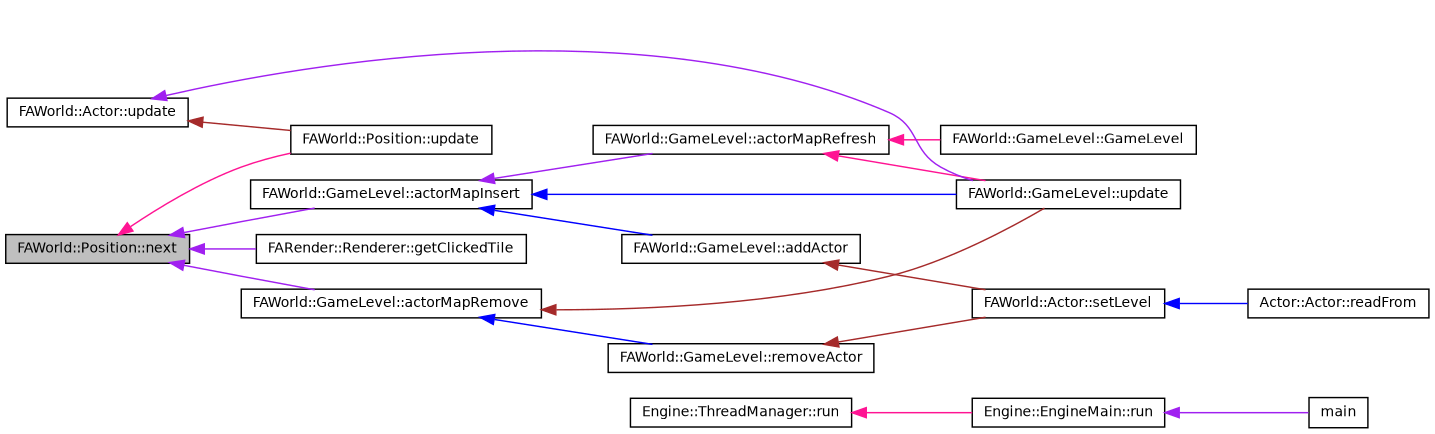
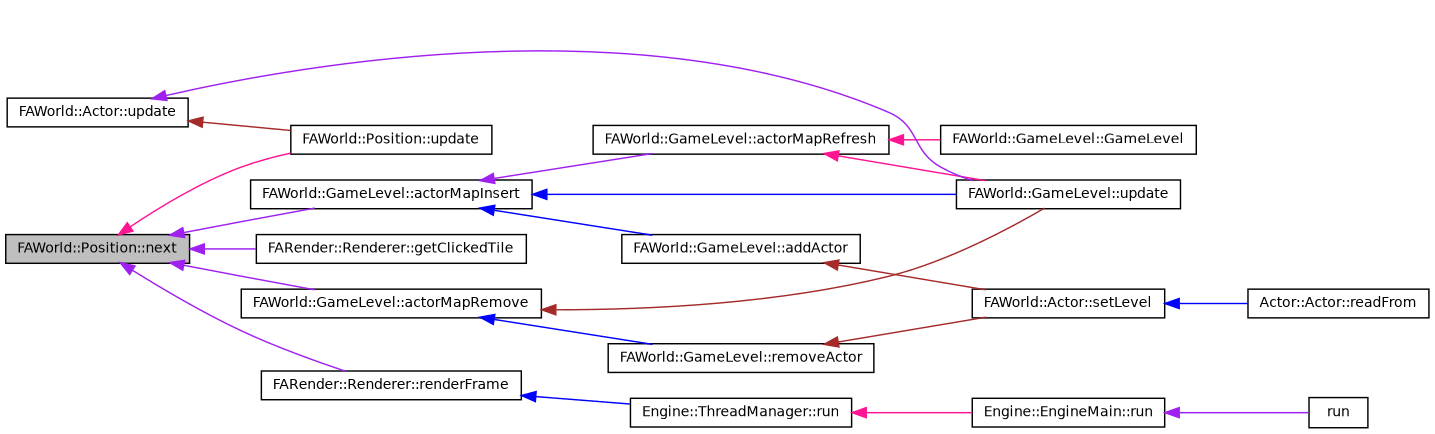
  digraph {
    rankdir=LR
    node [color=black fillcolor=white fontname=Helvetica fontsize=10 shape=record style=filled]
    edge [color=purple dir=back fontname=Helvetica fontsize=10 labelfontname=Helvetica labelfontsize=10 style=solid]
    n1 [fillcolor=grey75 fontcolor=black height=0.2 label="FAWorld::Position::next" width=0.4]
    n2 [height=0.2 label="FARender::Renderer::getClickedTile" width=0.4]
+   n3 [height=0.2 label="FARender::Renderer::renderFrame" width=0.4]
    n4 [height=0.2 label="FAWorld::GameLevel::actorMapInsert" width=0.4]
    n5 [height=0.2 label="FAWorld::GameLevel::actorMapRemove" width=0.4]
    n6 [height=0.2 label="FAWorld::Position::update" width=0.4]
    n7 [height=0.2 label="Engine::ThreadManager::run" width=0.4]
    n8 [height=0.2 label="FAWorld::GameLevel::update" width=0.4]
    n9 [height=0.2 label="FAWorld::GameLevel::actorMapRefresh" width=0.4]
    n10 [height=0.2 label="FAWorld::GameLevel::addActor" width=0.4]
    n11 [height=0.2 label="FAWorld::GameLevel::removeActor" width=0.4]
    n12 [height=0.2 label="Engine::EngineMain::run" width=0.4]
-   n13 [height=0.2 label=main width=0.4]
+   n13 [height=0.2 label=run width=0.4]
    n14 [height=0.2 label="FAWorld::GameLevel::GameLevel" width=0.4]
    n15 [height=0.2 label="FAWorld::Actor::setLevel" width=0.4]
    n16 [height=0.2 label="Actor::Actor::readFrom" width=0.4]
    n17 [height=0.2 label="FAWorld::Actor::update" width=0.4]
    n1 -> n2
+   n1 -> n3
    n1 -> n4
    n1 -> n5
    n1 -> n6 [color=deeppink]
+   n3 -> n7 [color=blue]
    n4 -> n8 [color=blue]
    n4 -> n9
    n4 -> n10 [color=blue]
    n5 -> n8 [color=brown]
    n5 -> n11 [color=blue]
    n7 -> n12 [color=deeppink]
    n9 -> n8 [color=deeppink]
    n9 -> n14 [color=deeppink]
    n10 -> n15 [color=brown]
    n11 -> n15 [color=brown]
    n12 -> n13
    n15 -> n16 [color=blue]
    n17 -> n6 [color=brown]
    n17 -> n8
  }
